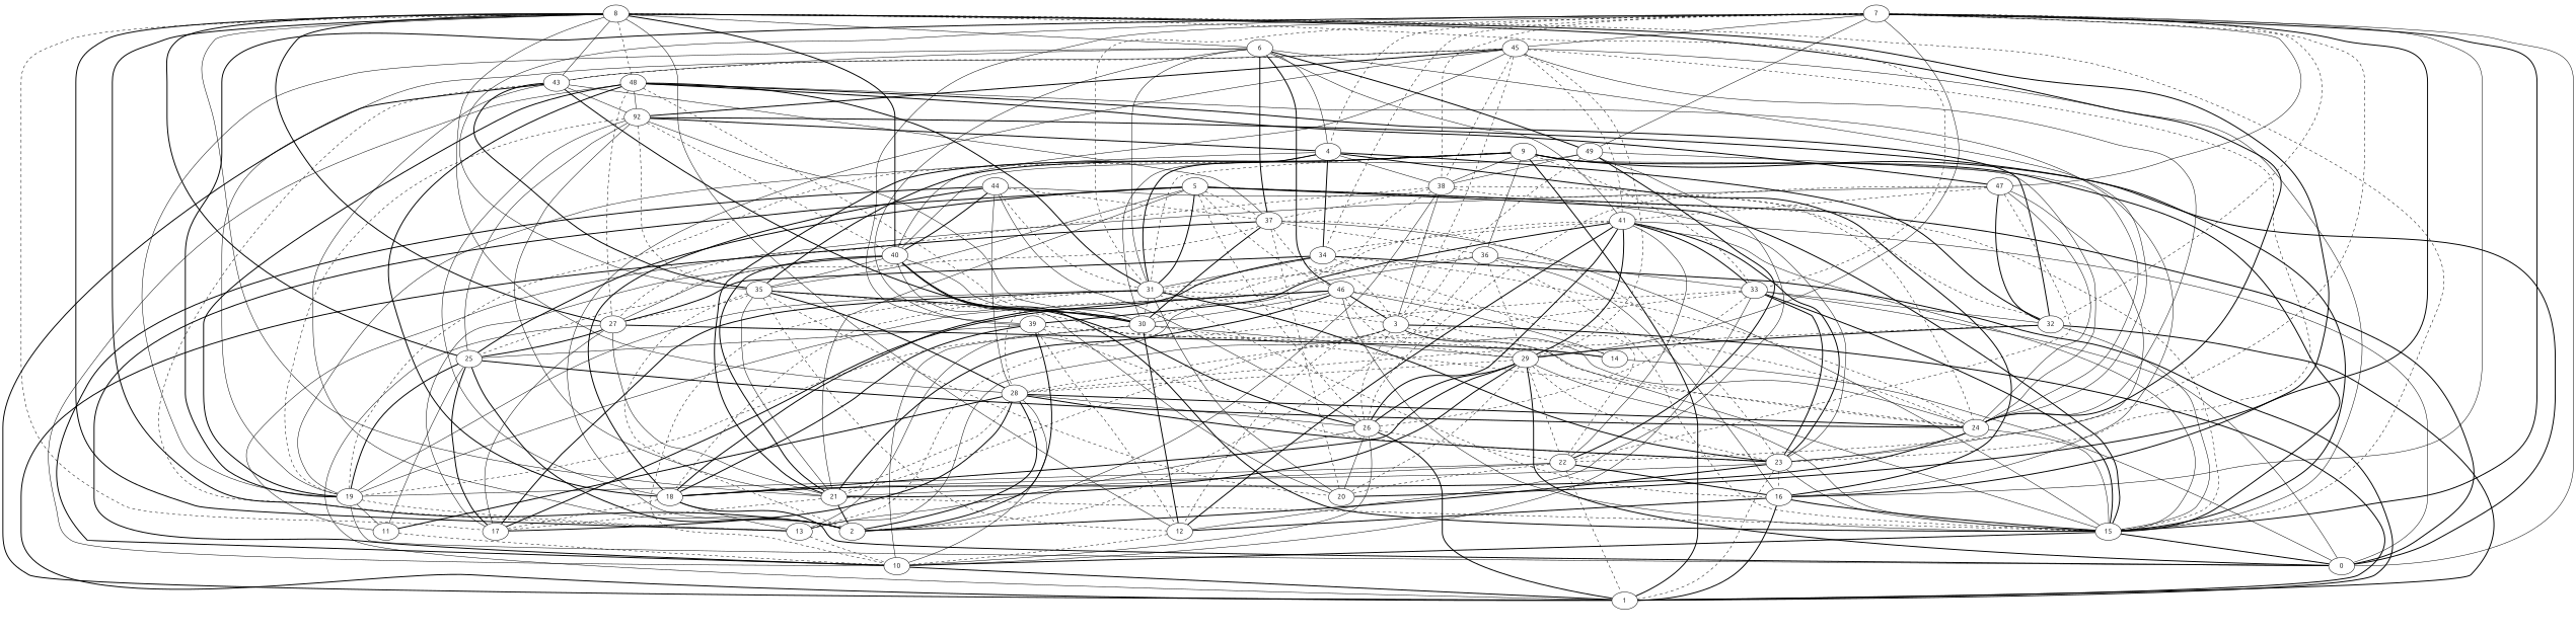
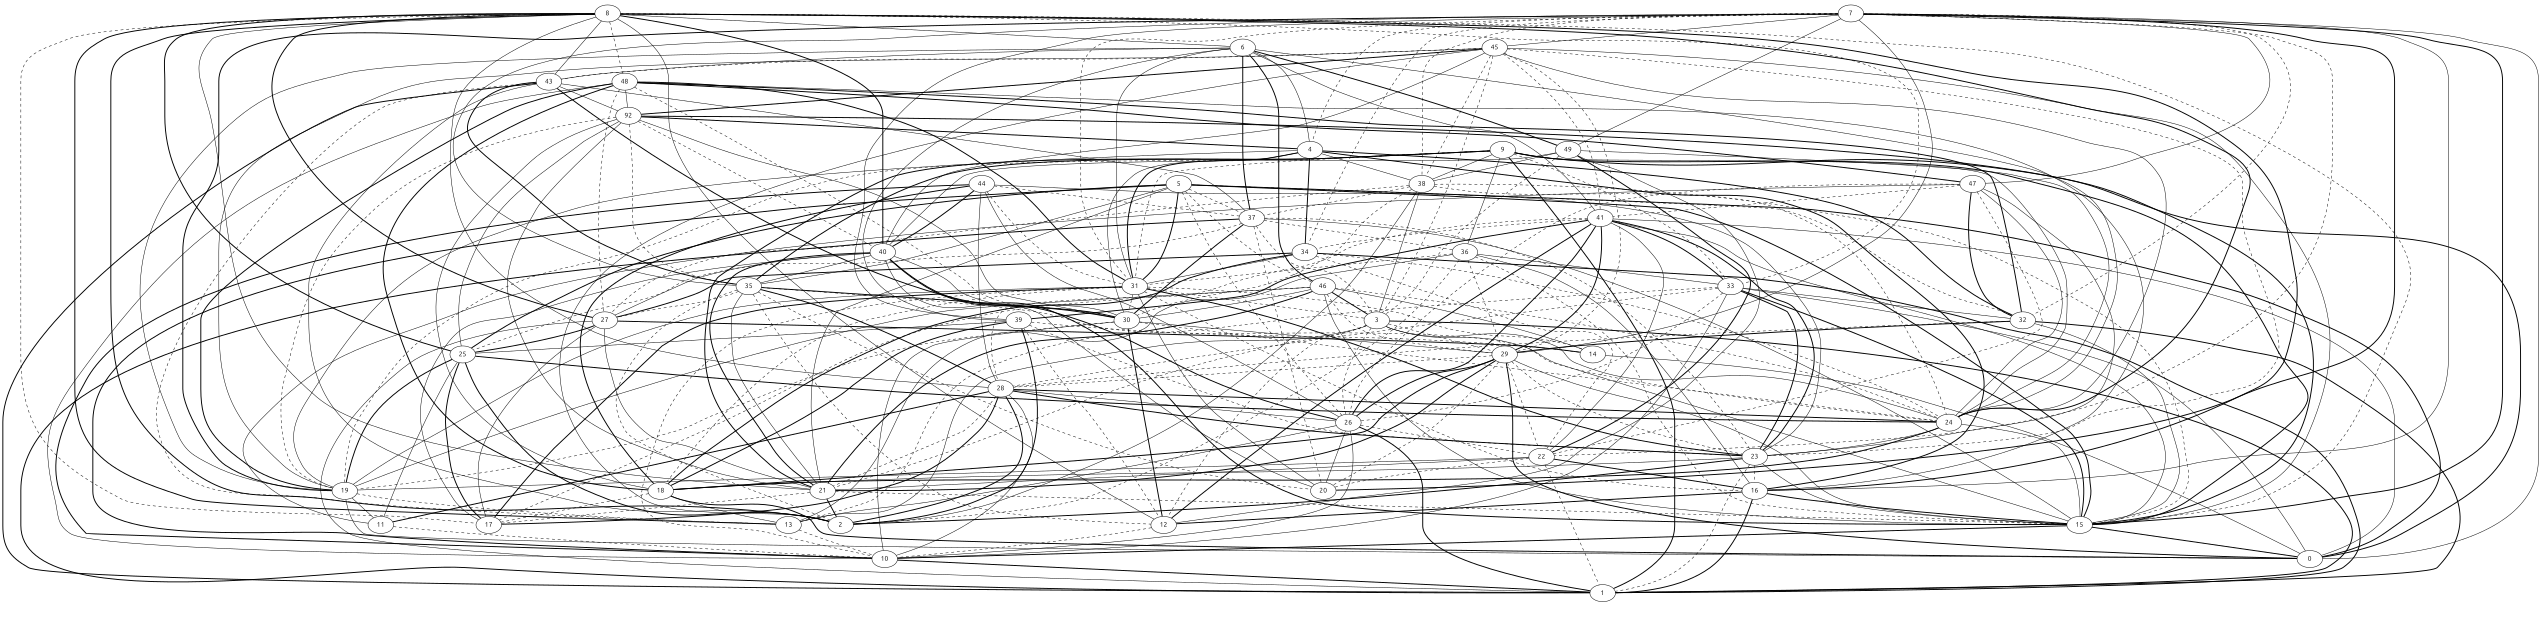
  digraph {
    fontname=Ubuntu
    node [fontname=Ubuntu]
    edge [color=black dir=none fontname=Ubuntu style=solid]
    25
    19
    11
    24
    17
    2
    0
    13
    10
    n10 [label=92]
    4
    21
    35
    40
    18
    30
    15
    31
    16
    32
    38
    34
    49
    22
    12
    3
    23
    20
    1
    44
    28
    26
    37
    14
    43
    27
    8
    48
    6
    33
    39
    5
    46
    29
    9
    36
    47
    41
    45
    7
    subgraph sub_1 {
      25
      19
      11
      24
      17
      2
      0
      13
      10
      n10
      4
      21
      35
      40
      18
      30
      15
      31
      16
      32
      38
      34
      49
      22
      12
      3
      23
      20
      1
      44
      28
      26
      37
      14
      43
      27
      8
      48
      6
      33
      39
      5
      46
      29
      9
      36
      47
      41
      45
      7
    }
    25 -> 19 [style=bold]
    25 -> 11
    25 -> 24 [style=bold]
    25 -> 17 [style=bold]
    25 -> 2 [style=bold]
    19 -> 11
    19 -> 0
    19 -> 13 [style=dashed]
    11 -> 10 [style=dashed]
    24 -> 18 [style=bold]
    24 -> 15
    24 -> 23
    13 -> 10 [style=dashed]
    10 -> 1 [style=bold]
    n10 -> 25
    n10 -> 19 [style=dashed]
    n10 -> 4 [style=bold]
    n10 -> 21
    n10 -> 35 [style=dashed]
    n10 -> 40 [style=dashed]
    n10 -> 18
    n10 -> 30
    n10 -> 15 [style=bold]
    4 -> 19
    4 -> 30
    4 -> 31 [style=bold]
    4 -> 16 [style=bold]
    4 -> 32 [style=bold]
    4 -> 38
    4 -> 34 [style=bold]
    21 -> 17 [style=dashed]
    21 -> 2 [style=bold]
    21 -> 15 [style=dashed]
    35 -> 24 [style=dashed]
    35 -> 2 [style=dashed]
    35 -> 21
    35 -> 30 [style=bold]
    35 -> 12 [style=dashed]
    35 -> 20 [style=dashed]
    35 -> 28 [style=bold]
    35 -> 27 [style=dashed]
    40 -> 17
    40 -> 21 [style=bold]
    40 -> 35
    40 -> 30
    40 -> 15 [style=bold]
    40 -> 20
    40 -> 26 [style=bold]
    40 -> 27
    18 -> 17 [style=dashed]
    18 -> 0 [style=bold]
    18 -> 13
    30 -> 19 [style=dashed]
    30 -> 24 [style=dashed]
    30 -> 10
    30 -> 12 [style=bold]
    30 -> 29
    15 -> 0 [style=bold]
    15 -> 10 [style=bold]
    31 -> 19
    31 -> 17 [style=bold]
    31 -> 10 [style=dashed]
    31 -> 18 [style=dashed]
    31 -> 30 [style=dashed]
    31 -> 16 [style=dashed]
    31 -> 3 [style=dashed]
    31 -> 23 [style=bold]
    31 -> 20
    31 -> 14 [style=dashed]
    16 -> 15 [style=bold]
    16 -> 12 [style=bold]
    16 -> 1 [style=bold]
    32 -> 15
    32 -> 1 [style=bold]
    32 -> 28 [style=dashed]
    32 -> 29 [style=bold]
    38 -> 24 [style=dashed]
    38 -> 2
    38 -> 30 [style=dashed]
    38 -> 15 [style=dashed]
    38 -> 3
    38 -> 37 [style=dashed]
    38 -> 27 [style=dashed]
    34 -> 24 [style=dashed]
    34 -> 18 [style=bold]
    34 -> 31
    34 -> 22 [style=dashed]
    34 -> 1 [style=bold]
    34 -> 27 [style=bold]
    49 -> 24
    49 -> 40
    49 -> 38
    49 -> 22 [style=bold]
    49 -> 12
    49 -> 3 [style=dashed]
    22 -> 19
    22 -> 21
    22 -> 16 [style=bold]
    22 -> 20 [style=dashed]
    22 -> 1 [style=dashed]
    12 -> 10 [style=dashed]
    3 -> 24
    3 -> 13
    3 -> 21 [style=dashed]
    3 -> 15
    3 -> 12 [style=dashed]
    3 -> 1 [style=bold]
    3 -> 26 [style=dashed]
    3 -> 29 [style=dashed]
    23 -> 2 [style=bold]
    23 -> 18
    23 -> 15
    23 -> 16 [style=dashed]
    23 -> 1 [style=dashed]
    44 -> 10 [style=bold]
    44 -> 40 [style=bold]
    44 -> 18 [style=bold]
    44 -> 31 [style=dashed]
    44 -> 23
    44 -> 28
    44 -> 26
    44 -> 37 [style=dashed]
    28 -> 11 [style=bold]
    28 -> 24 [style=bold]
    28 -> 17 [style=bold]
    28 -> 2 [style=bold]
    28 -> 10
    28 -> 21 [style=dashed]
    28 -> 23 [style=bold]
    28 -> 26
    26 -> 13
    26 -> 10
    26 -> 22 [style=dashed]
    26 -> 20
    26 -> 1 [style=bold]
    37 -> 25 [style=dashed]
    37 -> 30 [style=bold]
    37 -> 15
    37 -> 3 [style=dashed]
    37 -> 23 [style=dashed]
    37 -> 20 [style=dashed]
    37 -> 1 [style=bold]
    37 -> 36 [style=dashed]
    14 -> 0
    43 -> 2
    43 -> 13 [style=dashed]
    43 -> n10
    43 -> 35 [style=bold]
    43 -> 30 [style=bold]
    43 -> 1 [style=bold]
    43 -> 37
    27 -> 25 [style=bold]
    27 -> 17
    27 -> 21
    27 -> 1
    27 -> 14 [style=bold]
    8 -> 25 [style=bold]
    8 -> 24 [style=bold]
    8 -> 17 [style=dashed]
    8 -> 2 [style=bold]
    8 -> 13 [style=bold]
    8 -> 21
    8 -> 40 [style=bold]
    8 -> 15 [style=dashed]
    8 -> 16 [style=bold]
    8 -> 12
    8 -> 28
    8 -> 43
    8 -> 27 [style=bold]
    8 -> 48 [style=dashed]
    8 -> 6
    8 -> 33 [style=dashed]
    48 -> 19 [style=bold]
    48 -> 10
    48 -> n10
    48 -> 18 [style=bold]
    48 -> 30 [style=dashed]
    48 -> 31 [style=bold]
    48 -> 16
    48 -> 32 [style=bold]
    48 -> 27 [style=dashed]
    48 -> 47 [style=bold]
    6 -> 19
    6 -> 24
    6 -> 4
    6 -> 31
    6 -> 49 [style=bold]
    6 -> 37 [style=bold]
    6 -> 43
    6 -> 39
    6 -> 46 [style=bold]
    6 -> 41
    33 -> 0
    33 -> 13 [style=dashed]
    33 -> 10
    33 -> 15 [style=bold]
    33 -> 32
    33 -> 23 [style=bold]
    33 -> 28 [style=dashed]
    33 -> 26 [style=dashed]
    39 -> 25
    39 -> 2 [style=bold]
    39 -> 18 [style=bold]
    39 -> 12 [style=dashed]
    39 -> 23 [style=dashed]
    39 -> 14 [style=dashed]
    5 -> 25 [style=bold]
    5 -> 0 [style=bold]
    5 -> 10 [style=bold]
    5 -> 21
    5 -> 35
    5 -> 15 [style=bold]
    5 -> 31 [style=bold]
    5 -> 32 [style=dashed]
    5 -> 26 [style=dashed]
    5 -> 37 [style=dashed]
    5 -> 46 [style=dashed]
    46 -> 19
    46 -> 24 [style=dashed]
-   46 -> 17 [style=bold]
+   46 -> 17 [style=dashed]
    46 -> 21 [style=bold]
    46 -> 30
    46 -> 15
    46 -> 3 [style=bold]
    46 -> 14
    46 -> 29 [style=dashed]
    29 -> 0 [style=bold]
    29 -> 21 [style=bold]
    29 -> 18 [style=bold]
    29 -> 15
    29 -> 22 [style=dashed]
    29 -> 23 [style=dashed]
    29 -> 20 [style=dashed]
    29 -> 28 [style=dashed]
    29 -> 26 [style=bold]
    9 -> 19 [style=dashed]
    9 -> 24
    9 -> 0 [style=bold]
    9 -> 21 [style=bold]
    9 -> 35 [style=bold]
    9 -> 15 [style=bold]
    9 -> 31 [style=dashed]
    9 -> 38
    9 -> 1 [style=bold]
    9 -> 33 [style=dashed]
    9 -> 36
    36 -> 2 [style=dashed]
    36 -> 13
    36 -> 15 [style=dashed]
    36 -> 31 [style=dashed]
    36 -> 16
    36 -> 33
    36 -> 29 [style=dashed]
    47 -> 11
    47 -> 24
    47 -> 32 [style=bold]
    47 -> 22 [style=dashed]
    47 -> 23
    47 -> 26 [style=dashed]
    47 -> 41 [style=dashed]
    41 -> 0
    41 -> 15
    41 -> 34 [style=dashed]
    41 -> 22
    41 -> 12 [style=bold]
    41 -> 23 [style=bold]
    41 -> 28 [style=dashed]
    41 -> 26 [style=bold]
    41 -> 33 [style=bold]
    41 -> 39 [style=bold]
    41 -> 29 [style=bold]
    45 -> 19
    45 -> 24
    45 -> 2
    45 -> n10 [style=bold]
    45 -> 40
    45 -> 15
    45 -> 38 [style=dashed]
    45 -> 3 [style=dashed]
    45 -> 23 [style=dashed]
    45 -> 43 [style=dashed]
    45 -> 29 [style=dashed]
    45 -> 41 [style=dashed]
    7 -> 19 [style=bold]
    7 -> 0
    7 -> 4 [style=dashed]
    7 -> 35
    7 -> 15 [style=bold]
    7 -> 31 [style=dashed]
    7 -> 16
    7 -> 32 [style=dashed]
    7 -> 38 [style=dashed]
    7 -> 34 [style=dashed]
    7 -> 49
    7 -> 22 [style=dashed]
    7 -> 20 [style=bold]
    7 -> 39
    7 -> 29
    7 -> 47
    7 -> 45
  }
